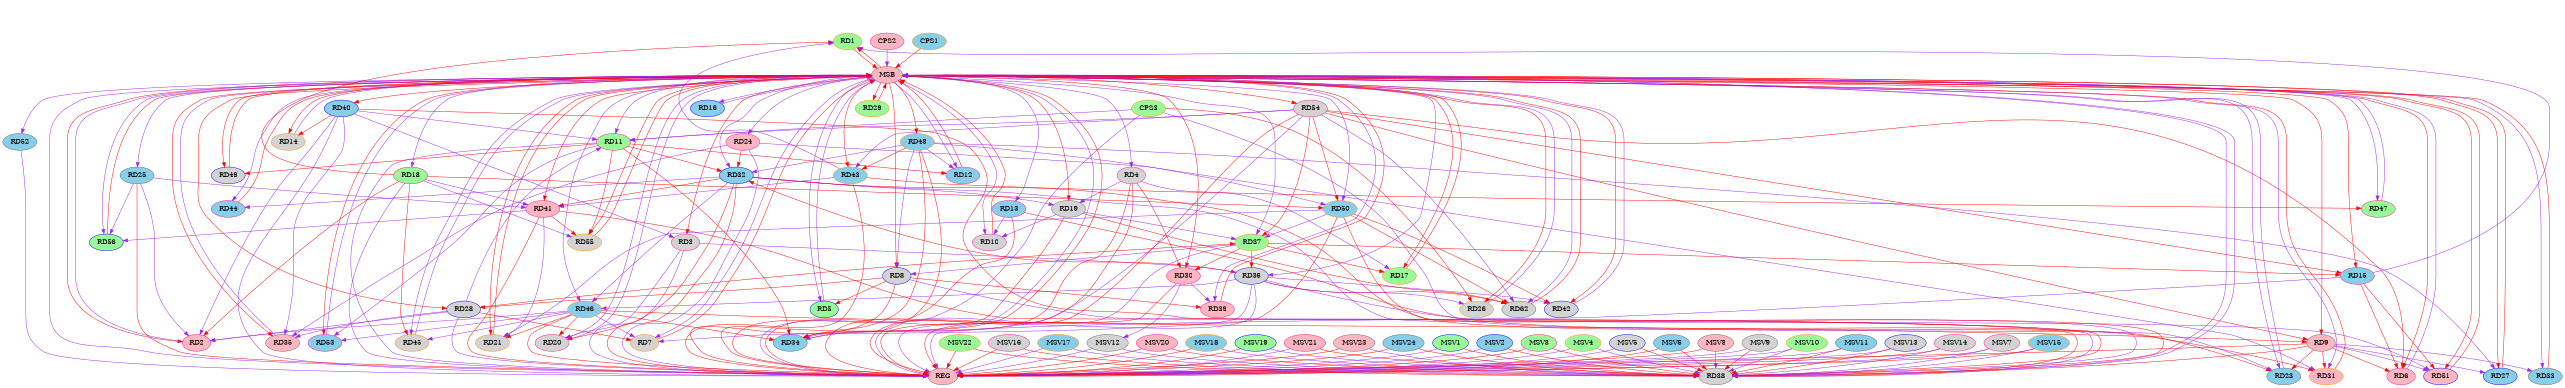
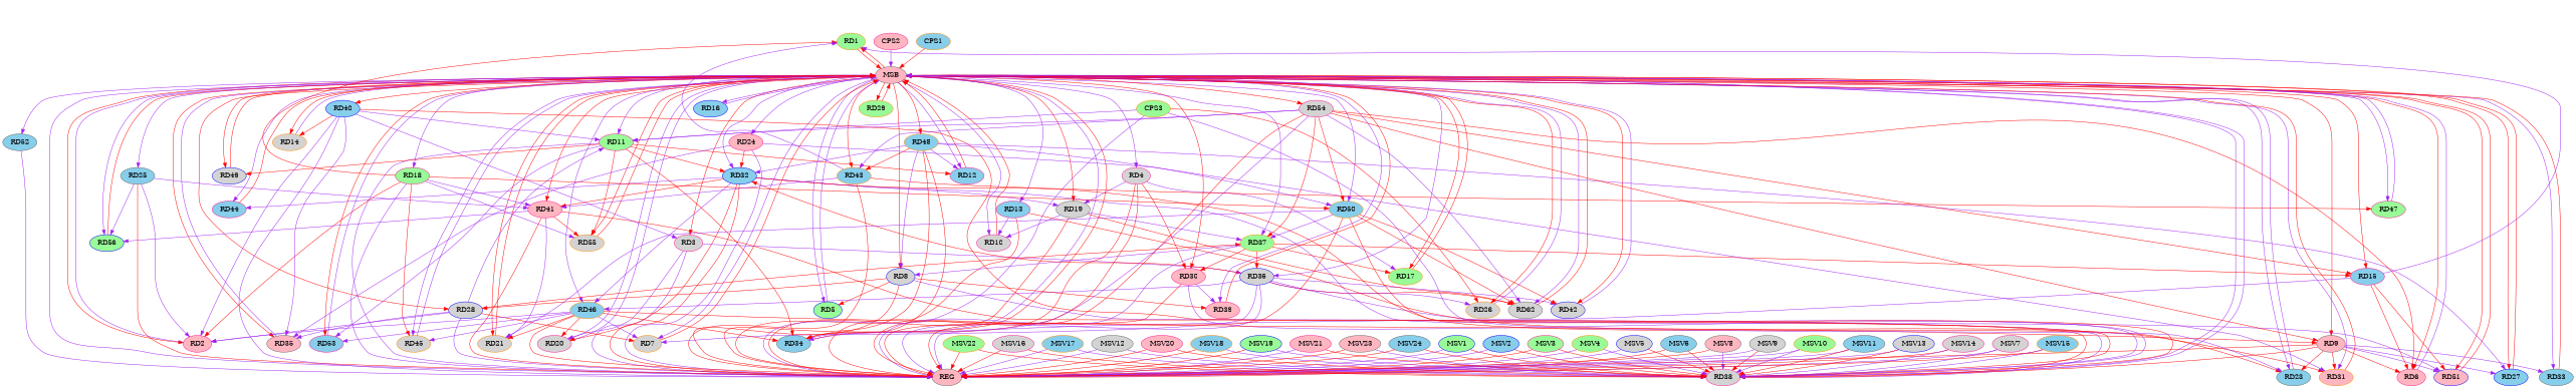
  strict digraph {
    node [color=deeppink fillcolor=lightgrey style=filled]
    edge [color=red]
    n1 [color=darkorange fillcolor=palegreen label=RD1]
    n2 [color=gray40 fillcolor=lightpink label=MSB]
    n3 [fillcolor=lightpink label=RD2]
    n4 [label=RD3]
    n5 [label=RD20]
    n6 [color=blue label=RD36]
    n7 [color=gray40 fillcolor=lightpink label=REG]
    n8 [label=RD4]
    n9 [color=darkorange fillcolor=palegreen label=RD17]
    n10 [color=gray40 label=RD19]
    n11 [fillcolor=lightpink label=RD30]
    n12 [color=gray40 fillcolor=skyblue label=RD34]
    n13 [color=blue fillcolor=palegreen label=RD5]
    n14 [fillcolor=lightpink label=RD6]
    n15 [color=darkorange label=RD7]
    n16 [color=blue label=RD8]
    n17 [color=blue label=RD28]
-   n18 [color=gray40 label=RD38]
+   n18 [label=RD38]
    n19 [fillcolor=lightpink label=RD39]
    n20 [color=gray40 fillcolor=lightpink label=RD9]
    n21 [color=gray40 fillcolor=skyblue label=RD23]
    n22 [color=blue fillcolor=skyblue label=RD27]
    n23 [color=darkorange fillcolor=lightpink label=RD31]
    n24 [color=gray40 fillcolor=skyblue label=RD33]
    n25 [color=blue fillcolor=lightpink label=RD51]
    n26 [label=RD10]
    n27 [fillcolor=palegreen label=RD11]
    n28 [fillcolor=skyblue label=RD12]
    n29 [color=blue fillcolor=skyblue label=RD32]
    n30 [color=blue label=RD49]
    n31 [fillcolor=skyblue label=RD53]
    n32 [color=darkorange label=RD55]
    n33 [fillcolor=skyblue label=RD13]
    n34 [color=darkorange label=RD14]
    n35 [fillcolor=skyblue label=RD15]
    n36 [color=blue fillcolor=skyblue label=RD16]
    n37 [fillcolor=palegreen label=RD18]
    n38 [fillcolor=lightpink label=RD41]
    n39 [color=darkorange label=RD45]
    n40 [color=darkorange fillcolor=skyblue label=RD50]
    n41 [color=gray40 label=RD62]
    n42 [color=darkorange fillcolor=palegreen label=RD37]
    n43 [color=darkorange label=RD21]
    n44 [fillcolor=lightpink label=RD24]
    n45 [color=gray40 fillcolor=lightpink label=RD35]
    n46 [color=gray40 fillcolor=skyblue label=RD25]
    n47 [color=blue fillcolor=palegreen label=RD56]
    n48 [color=darkorange label=RD26]
    n49 [color=darkorange fillcolor=palegreen label=RD29]
    n50 [color=gray40 fillcolor=skyblue label=RD52]
    n51 [fillcolor=skyblue label=RD44]
    n52 [color=darkorange fillcolor=skyblue label=RD46]
    n53 [color=blue label=RD42]
    n54 [color=blue fillcolor=skyblue label=RD40]
    n55 [color=darkorange fillcolor=skyblue label=RD43]
    n56 [fillcolor=palegreen label=RD47]
    n57 [color=darkorange fillcolor=skyblue label=RD48]
    n58 [label=RD54]
    n59 [color=darkorange fillcolor=skyblue label=CPS1]
    n60 [fillcolor=lightpink label=CPS2]
    n61 [color=darkorange fillcolor=palegreen label=CPS3]
    n62 [color=blue fillcolor=palegreen label=MSV1]
    n63 [color=blue fillcolor=skyblue label=MSV2]
    n64 [fillcolor=palegreen label=MSV3]
    n65 [color=darkorange fillcolor=palegreen label=MSV4]
    n66 [color=blue label=MSV5]
    n67 [color=gray40 fillcolor=skyblue label=MSV6]
    n68 [label=MSV7]
    n69 [color=gray40 fillcolor=lightpink label=MSV8]
    n70 [color=gray40 label=MSV9]
    n71 [color=darkorange fillcolor=palegreen label=MSV10]
    n72 [color=gray40 fillcolor=skyblue label=MSV11]
    n73 [color=gray40 label=MSV12]
    n74 [color=blue label=MSV13]
    n75 [label=MSV14]
    n76 [color=darkorange fillcolor=skyblue label=MSV15]
    n77 [label=MSV16]
    n78 [color=darkorange fillcolor=skyblue label=MSV17]
    n79 [color=darkorange fillcolor=skyblue label=MSV18]
    n80 [color=blue fillcolor=palegreen label=MSV19]
    n81 [fillcolor=lightpink label=MSV20]
    n82 [fillcolor=lightpink label=MSV21]
    n83 [color=darkorange fillcolor=palegreen label=MSV22]
    n84 [color=gray40 fillcolor=lightpink label=MSV23]
    n85 [color=gray40 fillcolor=skyblue label=MSV24]
    n1 -> n2
    n2 -> n1
    n2 -> n3
    n2 -> n4
    n2 -> n5 [color=purple]
    n2 -> n6 [color=purple]
    n2 -> n7 [color=purple]
    n2 -> n8 [color=purple]
    n2 -> n9
    n2 -> n10
    n2 -> n11
    n2 -> n12 [color=purple]
    n2 -> n13 [color=purple]
    n2 -> n14
    n2 -> n15 [color=purple]
    n2 -> n16
    n2 -> n17
    n2 -> n18 [color=purple]
    n2 -> n19 [color=purple]
    n2 -> n20
    n2 -> n21 [color=purple]
    n2 -> n22
    n2 -> n23 [color=purple]
    n2 -> n24 [color=purple]
    n2 -> n25
    n2 -> n26 [color=purple]
    n2 -> n27 [color=purple]
    n2 -> n28 [color=purple]
    n2 -> n29 [color=purple]
    n2 -> n30
    n2 -> n31
    n2 -> n32
    n2 -> n33 [color=purple]
    n2 -> n34
    n2 -> n35
    n2 -> n36 [color=purple]
    n2 -> n37 [color=purple]
    n2 -> n38
    n2 -> n39 [color=purple]
    n2 -> n40 [color=purple]
    n2 -> n41 [color=purple]
    n2 -> n42 [color=purple]
    n2 -> n43
    n2 -> n44 [color=purple]
    n2 -> n45
    n2 -> n46 [color=purple]
    n2 -> n47 [color=purple]
    n2 -> n48
    n2 -> n49
    n2 -> n50 [color=purple]
    n2 -> n51 [color=purple]
    n2 -> n52 [color=purple]
    n2 -> n53
    n2 -> n54
    n2 -> n55
    n2 -> n56 [color=purple]
    n2 -> n57
    n2 -> n58
    n3 -> n2 [color=purple]
    n4 -> n5 [color=purple]
    n4 -> n6 [color=purple]
    n4 -> n7 [color=purple]
    n5 -> n2 [color=purple]
    n6 -> n7 [color=purple]
    n6 -> n15 [color=purple]
    n6 -> n25 [color=purple]
    n6 -> n29
    n6 -> n41
    n6 -> n48 [color=purple]
    n6 -> n52 [color=purple]
    n6 -> n53 [color=purple]
    n8 -> n7
    n8 -> n9 [color=purple]
    n8 -> n10 [color=purple]
    n8 -> n11
    n8 -> n12
    n9 -> n2
    n10 -> n7
    n10 -> n26 [color=purple]
    n10 -> n41
    n10 -> n42 [color=purple]
    n11 -> n7
-   n11 -> n73 [color=purple]
+   n11 -> n18 [color=purple]
    n11 -> n19 [color=purple]
    n12 -> n2
    n13 -> n2 [color=purple]
    n14 -> n2 [color=purple]
    n15 -> n2
    n16 -> n7
    n16 -> n13
    n16 -> n17
    n16 -> n18 [color=purple]
    n16 -> n19
    n17 -> n3 [color=purple]
    n17 -> n7 [color=purple]
    n17 -> n15
    n17 -> n27 [color=purple]
    n17 -> n42
    n17 -> n45 [color=purple]
    n18 -> n2 [color=purple]
    n19 -> n2
    n20 -> n7
    n20 -> n14
    n20 -> n18
    n20 -> n21
    n20 -> n22 [color=purple]
    n20 -> n23
    n20 -> n24 [color=purple]
    n20 -> n25 [color=purple]
    n21 -> n2 [color=purple]
    n22 -> n2
    n23 -> n2
    n24 -> n2
    n25 -> n2
    n26 -> n2
    n27 -> n7 [color=purple]
    n27 -> n12
    n27 -> n28
    n27 -> n29
    n27 -> n30
    n27 -> n31 [color=purple]
    n27 -> n32
    n28 -> n2
    n29 -> n5
    n29 -> n7
    n29 -> n10 [color=purple]
    n29 -> n18 [color=purple]
    n29 -> n21
    n29 -> n38
    n29 -> n51 [color=purple]
    n29 -> n52 [color=purple]
    n30 -> n2
    n31 -> n2 [color=purple]
    n32 -> n2
    n33 -> n7
    n33 -> n23
    n33 -> n26 [color=purple]
    n34 -> n2 [color=purple]
    n35 -> n1 [color=purple]
    n35 -> n7 [color=purple]
    n35 -> n14
    n35 -> n25
    n36 -> n2 [color=purple]
    n37 -> n1
    n37 -> n3
    n37 -> n7 [color=purple]
    n37 -> n32 [color=purple]
    n37 -> n38 [color=purple]
    n37 -> n39
    n37 -> n40
    n38 -> n7
    n38 -> n18
    n38 -> n32
    n38 -> n43 [color=purple]
    n38 -> n47 [color=purple]
    n39 -> n2 [color=purple]
    n40 -> n7
    n40 -> n18
    n40 -> n41
    n40 -> n42 [color=purple]
    n40 -> n43 [color=purple]
    n40 -> n53
    n41 -> n2
    n42 -> n6
    n42 -> n7 [color=purple]
    n42 -> n9
    n42 -> n11
    n42 -> n16 [color=purple]
    n42 -> n35
    n43 -> n2
    n44 -> n7 [color=purple]
    n44 -> n23 [color=purple]
    n44 -> n29
    n44 -> n45 [color=purple]
    n45 -> n2 [color=purple]
    n46 -> n3 [color=purple]
    n46 -> n7
    n46 -> n38 [color=purple]
    n46 -> n47 [color=purple]
    n47 -> n2
    n48 -> n2 [color=purple]
    n49 -> n2
    n50 -> n7 [color=purple]
    n51 -> n2
    n52 -> n3 [color=purple]
    n52 -> n5
    n52 -> n7
    n52 -> n12
    n52 -> n15 [color=purple]
    n52 -> n20
    n52 -> n31 [color=purple]
    n52 -> n39 [color=purple]
    n52 -> n43
    n53 -> n2 [color=purple]
    n54 -> n3 [color=purple]
    n54 -> n4 [color=purple]
    n54 -> n7 [color=purple]
    n54 -> n18
    n54 -> n27 [color=purple]
    n54 -> n34
    n54 -> n45 [color=purple]
    n55 -> n1 [color=purple]
    n55 -> n7
    n55 -> n38 [color=purple]
    n55 -> n56
    n56 -> n2 [color=purple]
    n57 -> n7
    n57 -> n12
    n57 -> n16 [color=purple]
    n57 -> n22 [color=purple]
    n57 -> n28 [color=purple]
    n57 -> n29 [color=purple]
    n57 -> n40 [color=purple]
    n57 -> n55
    n58 -> n7
    n58 -> n12 [color=purple]
    n58 -> n14
    n58 -> n20
    n58 -> n27 [color=purple]
    n58 -> n35
    n58 -> n40
    n58 -> n41 [color=purple]
    n58 -> n42
    n58 -> n55 [color=purple]
    n59 -> n2
    n60 -> n2 [color=purple]
    n61 -> n7 [color=purple]
    n61 -> n21 [color=purple]
    n61 -> n27 [color=purple]
    n61 -> n48
    n62 -> n7 [color=purple]
    n62 -> n18
    n63 -> n7 [color=purple]
    n63 -> n18
    n64 -> n7
    n64 -> n18
    n65 -> n7 [color=purple]
    n65 -> n18 [color=purple]
    n66 -> n7 [color=purple]
    n66 -> n18
    n67 -> n7
    n67 -> n18
    n68 -> n7 [color=purple]
    n68 -> n18 [color=purple]
    n69 -> n7
    n69 -> n18 [color=purple]
    n70 -> n7 [color=purple]
    n70 -> n18
    n71 -> n7 [color=purple]
    n71 -> n18 [color=purple]
    n72 -> n7 [color=purple]
    n72 -> n18
    n73 -> n7 [color=purple]
    n73 -> n18 [color=purple]
    n74 -> n7 [color=purple]
    n74 -> n18
    n75 -> n7
    n75 -> n18 [color=purple]
    n76 -> n7
    n76 -> n18 [color=purple]
    n77 -> n7
    n77 -> n18
    n78 -> n7 [color=purple]
    n78 -> n18 [color=purple]
    n79 -> n7
    n79 -> n18 [color=purple]
    n80 -> n7
    n80 -> n18 [color=purple]
    n81 -> n7
    n81 -> n18
    n82 -> n7 [color=purple]
    n82 -> n18
    n83 -> n7
    n83 -> n18
    n84 -> n7
    n84 -> n18 [color=purple]
    n85 -> n7
    n85 -> n18
  }
